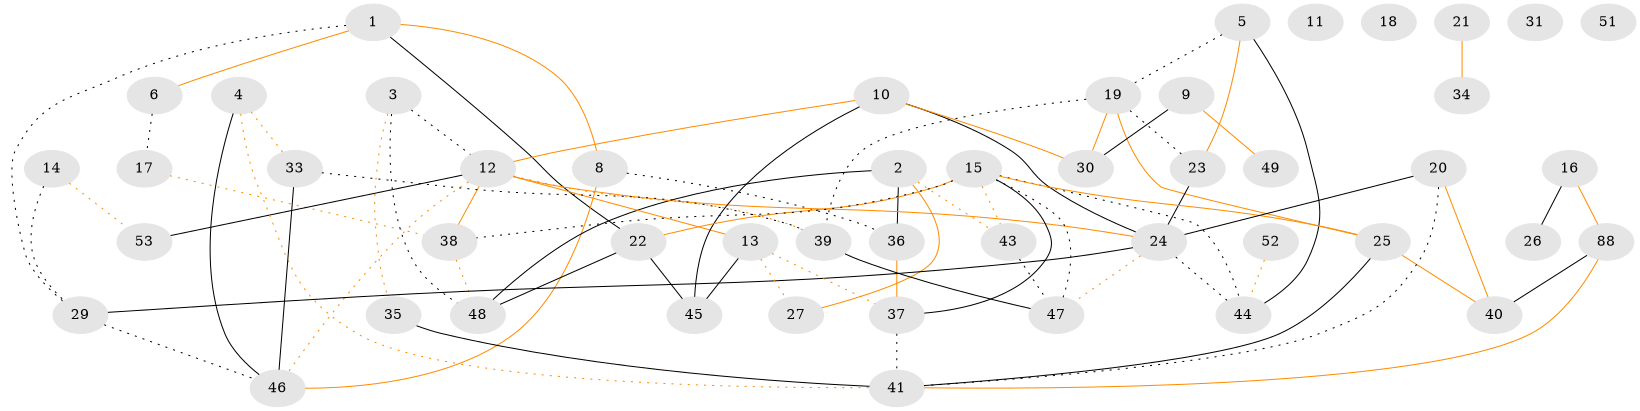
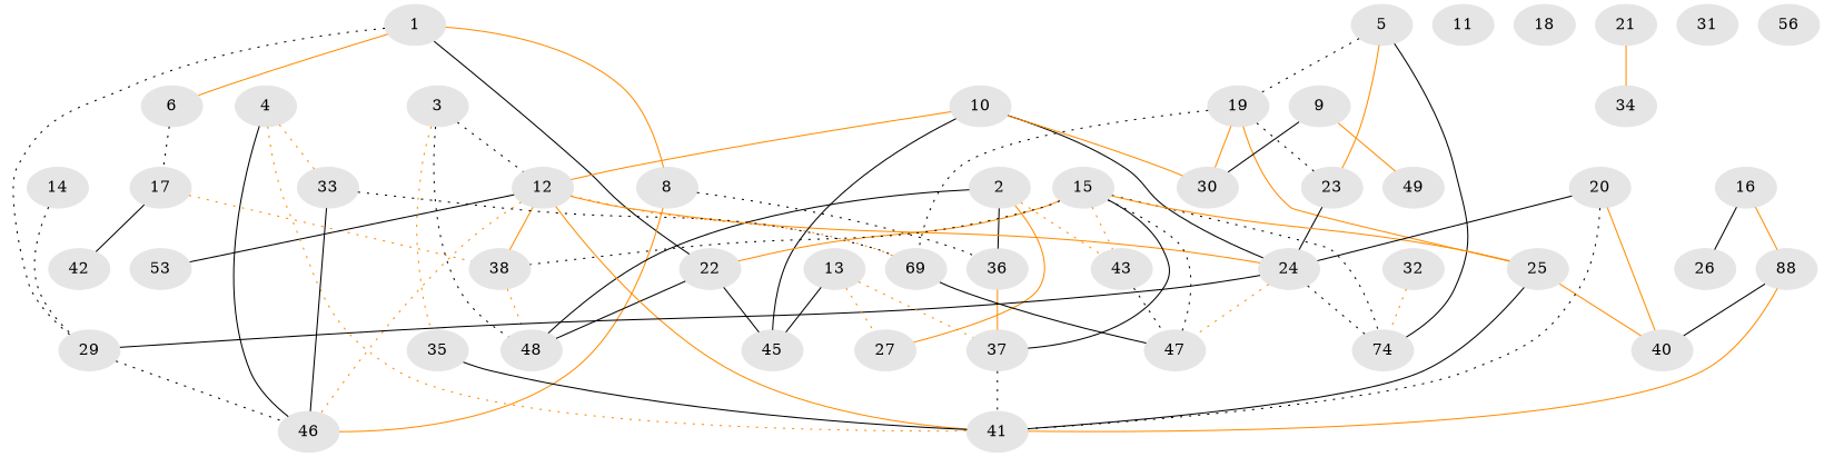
  graph {
    node [color=gray90 style=filled]
    edge [color=black style=solid]
    1
    6
    8
    22
    29
    17
    36
    46
    48
    45
    2
    27
    43
    37
    47
    3
    12
    35
    41
    38
    24
-   39
+   39 [label=69]
    n23 [label=53]
    4
    33
    5
    19
    23
-   44
+   44 [label=74]
    30
    25
+   42
    9
    49
    10
    11
    13
    14
    15
    40
    16
    26
    n43 [label=88]
    18
    20
    21
    34
    31
-   32 [label=52]
-   51
+   32
+   51 [label=56]
    1 -- 6 [color=darkorange]
    1 -- 8 [color=darkorange]
    1 -- 22
    1 -- 29 [style=dotted]
    6 -- 17 [style=dotted]
    8 -- 36 [style=dotted]
    8 -- 46 [color=darkorange]
    22 -- 48
    22 -- 45
    29 -- 46 [style=dotted]
    17 -- 38 [color=darkorange style=dotted]
+   17 -- 42
    36 -- 37 [color=darkorange]
    2 -- 36
    2 -- 48
    2 -- 27 [color=darkorange]
    2 -- 43 [color=darkorange style=dotted]
    43 -- 47 [style=dotted]
    37 -- 41 [style=dotted]
    3 -- 48 [style=dotted]
    3 -- 12 [style=dotted]
    3 -- 35 [color=darkorange style=dotted]
    12 -- 46 [color=darkorange style=dotted]
-   12 -- 13 [color=darkorange]
+   12 -- 41 [color=darkorange]
    12 -- 38 [color=darkorange]
    12 -- 24 [color=darkorange]
    12 -- 39 [color=darkorange style=dotted]
    12 -- n23
    35 -- 41
    38 -- 48 [color=darkorange style=dotted]
    24 -- 29
    24 -- 47 [color=darkorange style=dotted]
    24 -- 44 [style=dotted]
    39 -- 47
    4 -- 46
    4 -- 41 [color=darkorange style=dotted]
    4 -- 33 [color=darkorange style=dotted]
    33 -- 46
    33 -- 39 [style=dotted]
    5 -- 19 [style=dotted]
    5 -- 23 [color=darkorange]
    5 -- 44
    19 -- 39 [style=dotted]
    19 -- 23 [style=dotted]
    19 -- 30 [color=darkorange]
    19 -- 25 [color=darkorange]
    23 -- 24
    25 -- 41
    25 -- 40 [color=darkorange]
    9 -- 30
    9 -- 49 [color=darkorange]
    10 -- 45
    10 -- 12 [color=darkorange]
    10 -- 24
    10 -- 30 [color=darkorange]
    13 -- 45
    13 -- 27 [color=darkorange style=dotted]
    13 -- 37 [color=darkorange style=dotted]
    14 -- 29 [style=dotted]
-   14 -- n23 [color=darkorange style=dotted]
    15 -- 22 [color=darkorange]
    15 -- 43 [color=darkorange style=dotted]
    15 -- 37
    15 -- 47 [style=dotted]
    15 -- 38 [style=dotted]
    15 -- 44 [style=dotted]
    15 -- 25 [color=darkorange]
    16 -- 26
    16 -- n43 [color=darkorange]
    n43 -- 41 [color=darkorange]
    n43 -- 40
    20 -- 41 [style=dotted]
    20 -- 24
    20 -- 40 [color=darkorange]
    21 -- 34 [color=darkorange]
    32 -- 44 [color=darkorange style=dotted]
  }
